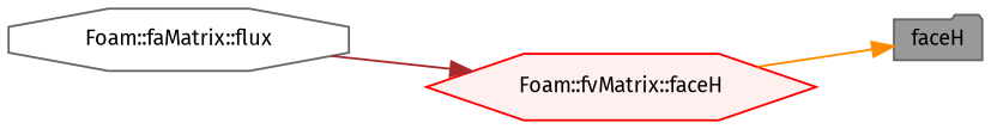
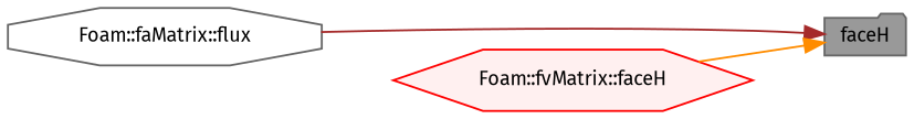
  digraph {
    fontname="Fira Sans"
    rankdir=RL
    node [fontname="Fira Sans" fontsize=10 style=filled]
    edge [dir=back fontname="Fira Sans" fontsize=10 labelfontname=Helvetica labelfontsize=10 style=solid]
    n1 [color=gray40 fillcolor=grey60 fontcolor=black height=0.2 label=faceH shape=folder width=0.4]
    n2 [color=grey40 fillcolor=white height=0.2 label="Foam::faMatrix::flux" shape=octagon width=0.4]
    n3 [color=red fillcolor="#FFF0F0" height=0.2 label="Foam::fvMatrix::faceH" shape=hexagon width=0.4]
-   n3 -> n2 [color=brown]
+   n1 -> n2 [color=brown]
    n1 -> n3 [color=darkorange]
  }
